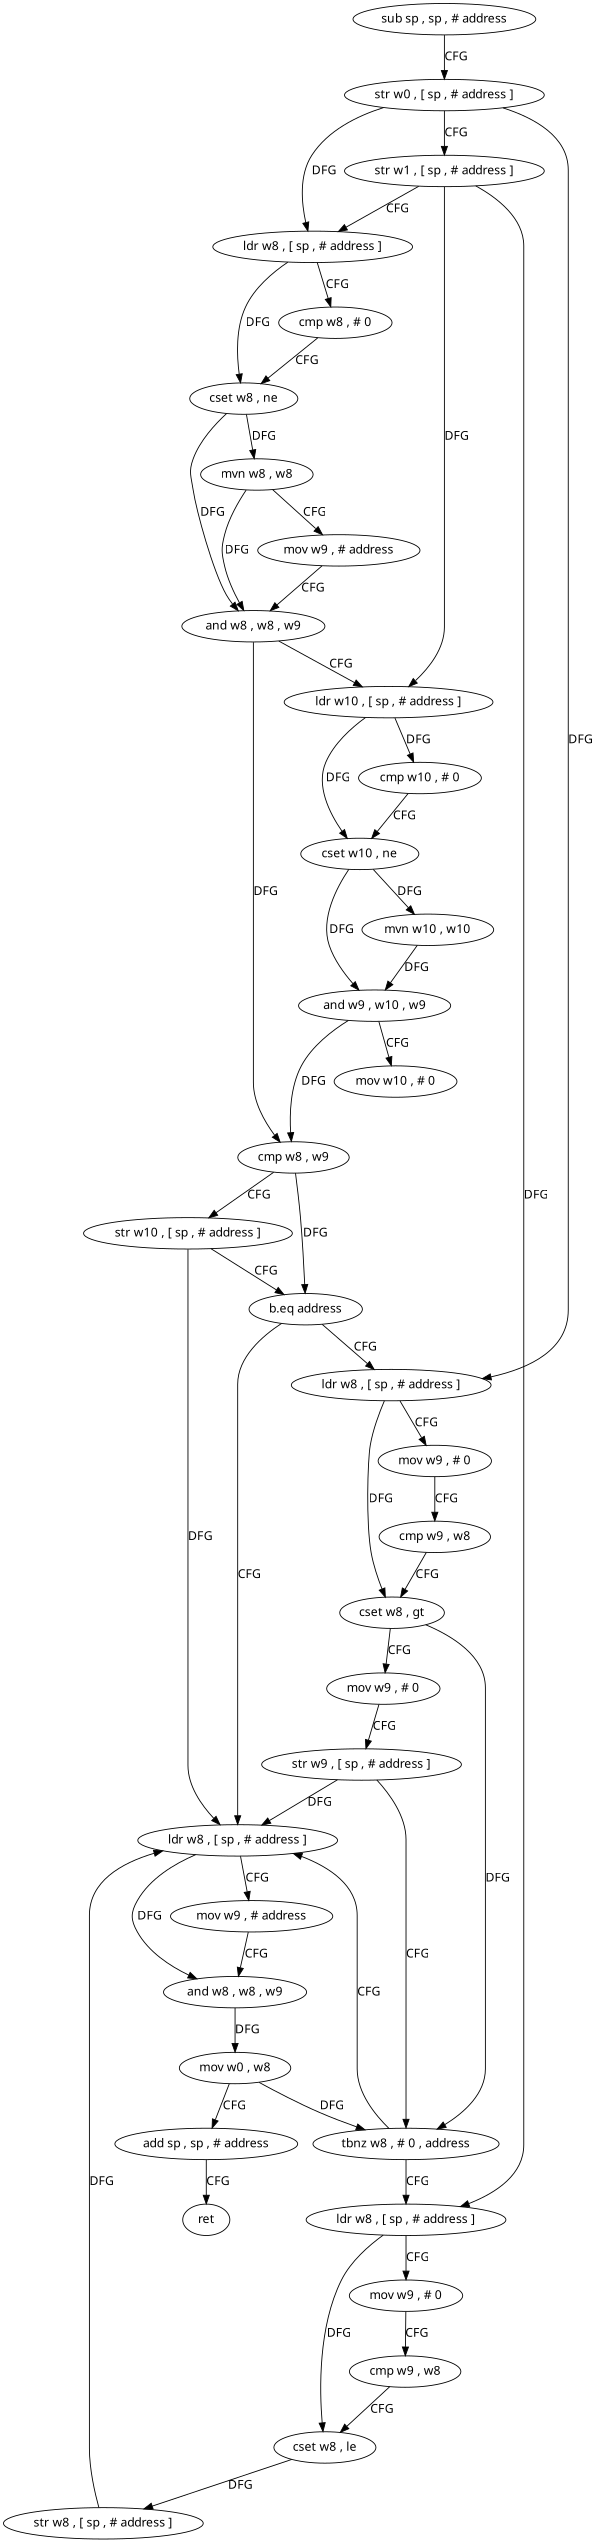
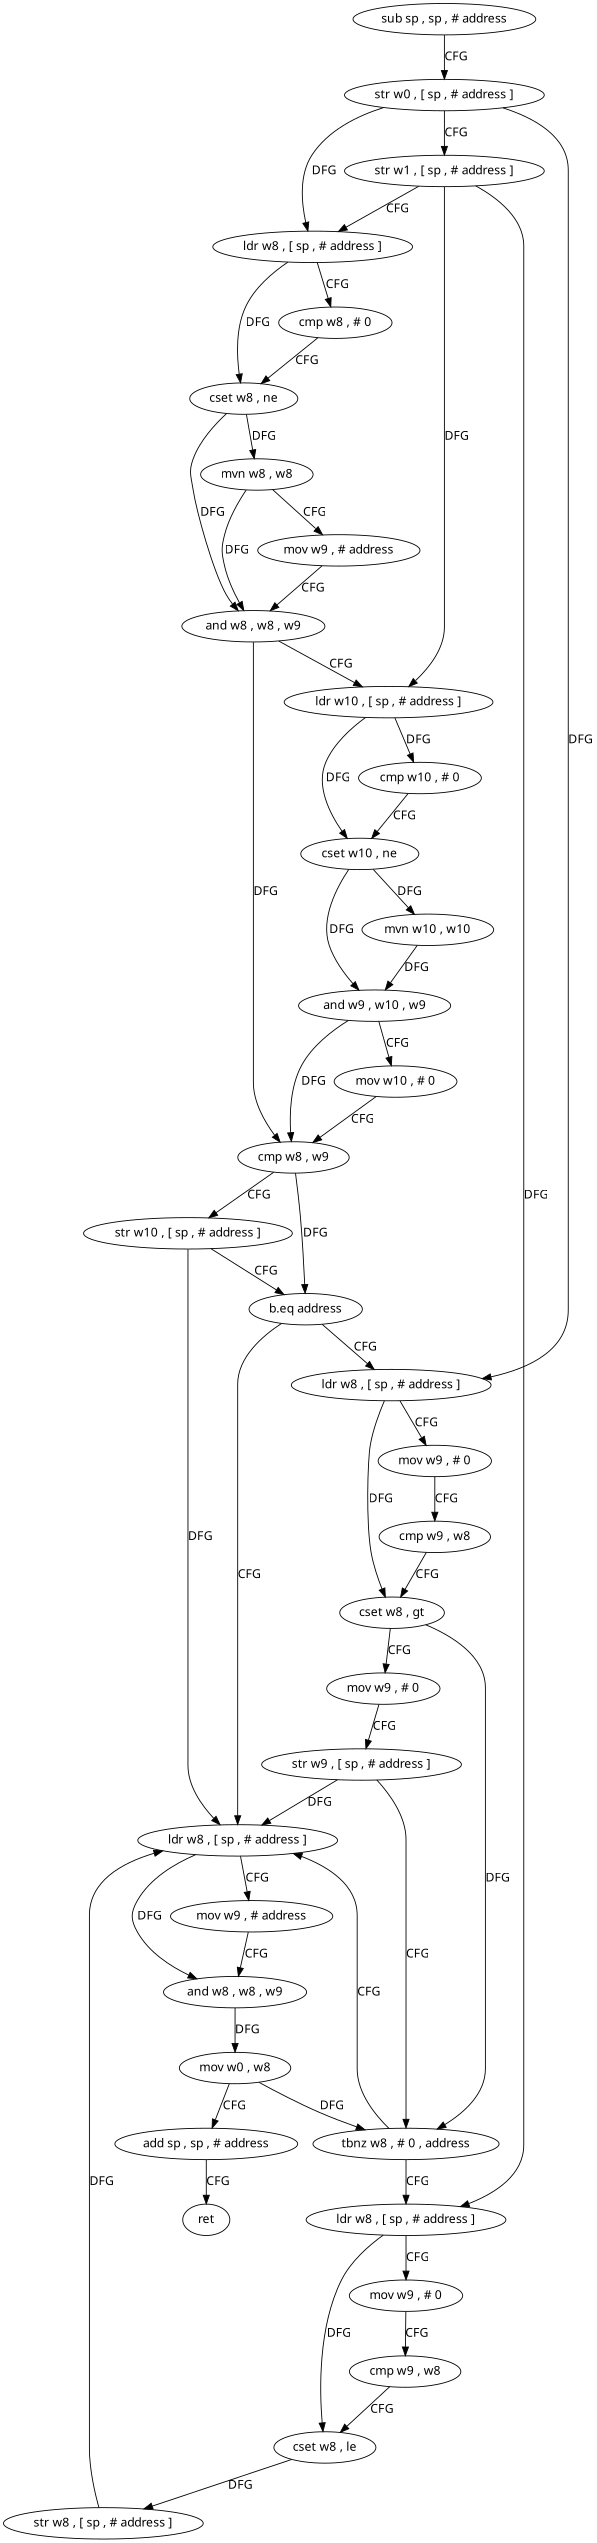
  digraph {
    fontname="Noto Sans"
    node [fontname="Noto Sans"]
    edge [fontname="Noto Sans"]
    n1 [label="sub sp , sp , # address"]
    n2 [label="str w0 , [ sp , # address ]"]
    n3 [label="str w1 , [ sp , # address ]"]
    n4 [label="ldr w8 , [ sp , # address ]"]
    n5 [label="ldr w8 , [ sp , # address ]"]
    n6 [label="ldr w10 , [ sp , # address ]"]
    n7 [label="ldr w8 , [ sp , # address ]"]
    n8 [label="cmp w8 , # 0"]
    n9 [label="cset w8 , ne"]
    n10 [label="mov w9 , # 0"]
    n11 [label="cset w8 , gt"]
    n12 [label="cmp w10 , # 0"]
    n13 [label="cset w10 , ne"]
    n14 [label="mov w9 , # 0"]
    n15 [label="cset w8 , le"]
    n16 [label="mvn w8 , w8"]
    n17 [label="and w8 , w8 , w9"]
    n18 [label="mov w9 , # address"]
    n19 [label="cmp w8 , w9"]
    n20 [label="str w10 , [ sp , # address ]"]
    n21 [label="b.eq address"]
    n22 [label="mvn w10 , w10"]
    n23 [label="and w9 , w10 , w9"]
    n24 [label="mov w10 , # 0"]
    n25 [label="ldr w8 , [ sp , # address ]"]
    n26 [label="mov w9 , # address"]
    n27 [label="and w8 , w8 , w9"]
    n28 [label="mov w0 , w8"]
    n29 [label="cmp w9 , w8"]
    n30 [label="mov w9 , # 0"]
    n31 [label="tbnz w8 , # 0 , address"]
    n32 [label="add sp , sp , # address"]
    n33 [label=ret]
    n34 [label="str w9 , [ sp , # address ]"]
    n35 [label="cmp w9 , w8"]
    n36 [label="str w8 , [ sp , # address ]"]
    n1 -> n2 [label=CFG]
    n2 -> n3 [label=CFG]
    n2 -> n4 [label=DFG]
    n2 -> n5 [label=DFG]
    n3 -> n4 [label=CFG]
    n3 -> n6 [label=DFG]
    n3 -> n7 [label=DFG]
    n4 -> n8 [label=CFG]
    n4 -> n9 [label=DFG]
    n5 -> n10 [label=CFG]
    n5 -> n11 [label=DFG]
    n6 -> n12 [label=DFG]
    n6 -> n13 [label=DFG]
    n7 -> n14 [label=CFG]
    n7 -> n15 [label=DFG]
    n8 -> n9 [label=CFG]
    n9 -> n16 [label=DFG]
    n9 -> n17 [label=DFG]
    n10 -> n29 [label=CFG]
    n11 -> n30 [label=CFG]
    n11 -> n31 [label=DFG]
    n12 -> n13 [label=CFG]
    n13 -> n22 [label=DFG]
    n13 -> n23 [label=DFG]
    n14 -> n35 [label=CFG]
    n15 -> n36 [label=DFG]
    n16 -> n17 [label=DFG]
    n16 -> n18 [label=CFG]
    n17 -> n6 [label=CFG]
    n17 -> n19 [label=DFG]
    n18 -> n17 [label=CFG]
    n19 -> n20 [label=CFG]
    n19 -> n21 [label=DFG]
    n20 -> n21 [label=CFG]
    n20 -> n25 [label=DFG]
    n21 -> n5 [label=CFG]
    n21 -> n25 [label=CFG]
    n22 -> n23 [label=DFG]
    n23 -> n19 [label=DFG]
    n23 -> n24 [label=CFG]
+   n24 -> n19 [label=CFG]
    n25 -> n26 [label=CFG]
    n25 -> n27 [label=DFG]
    n26 -> n27 [label=CFG]
    n27 -> n28 [label=DFG]
    n28 -> n31 [label=DFG]
    n28 -> n32 [label=CFG]
    n29 -> n11 [label=CFG]
    n30 -> n34 [label=CFG]
    n31 -> n7 [label=CFG]
    n31 -> n25 [label=CFG]
    n32 -> n33 [label=CFG]
    n34 -> n25 [label=DFG]
    n34 -> n31 [label=CFG]
    n35 -> n15 [label=CFG]
    n36 -> n25 [label=DFG]
  }
